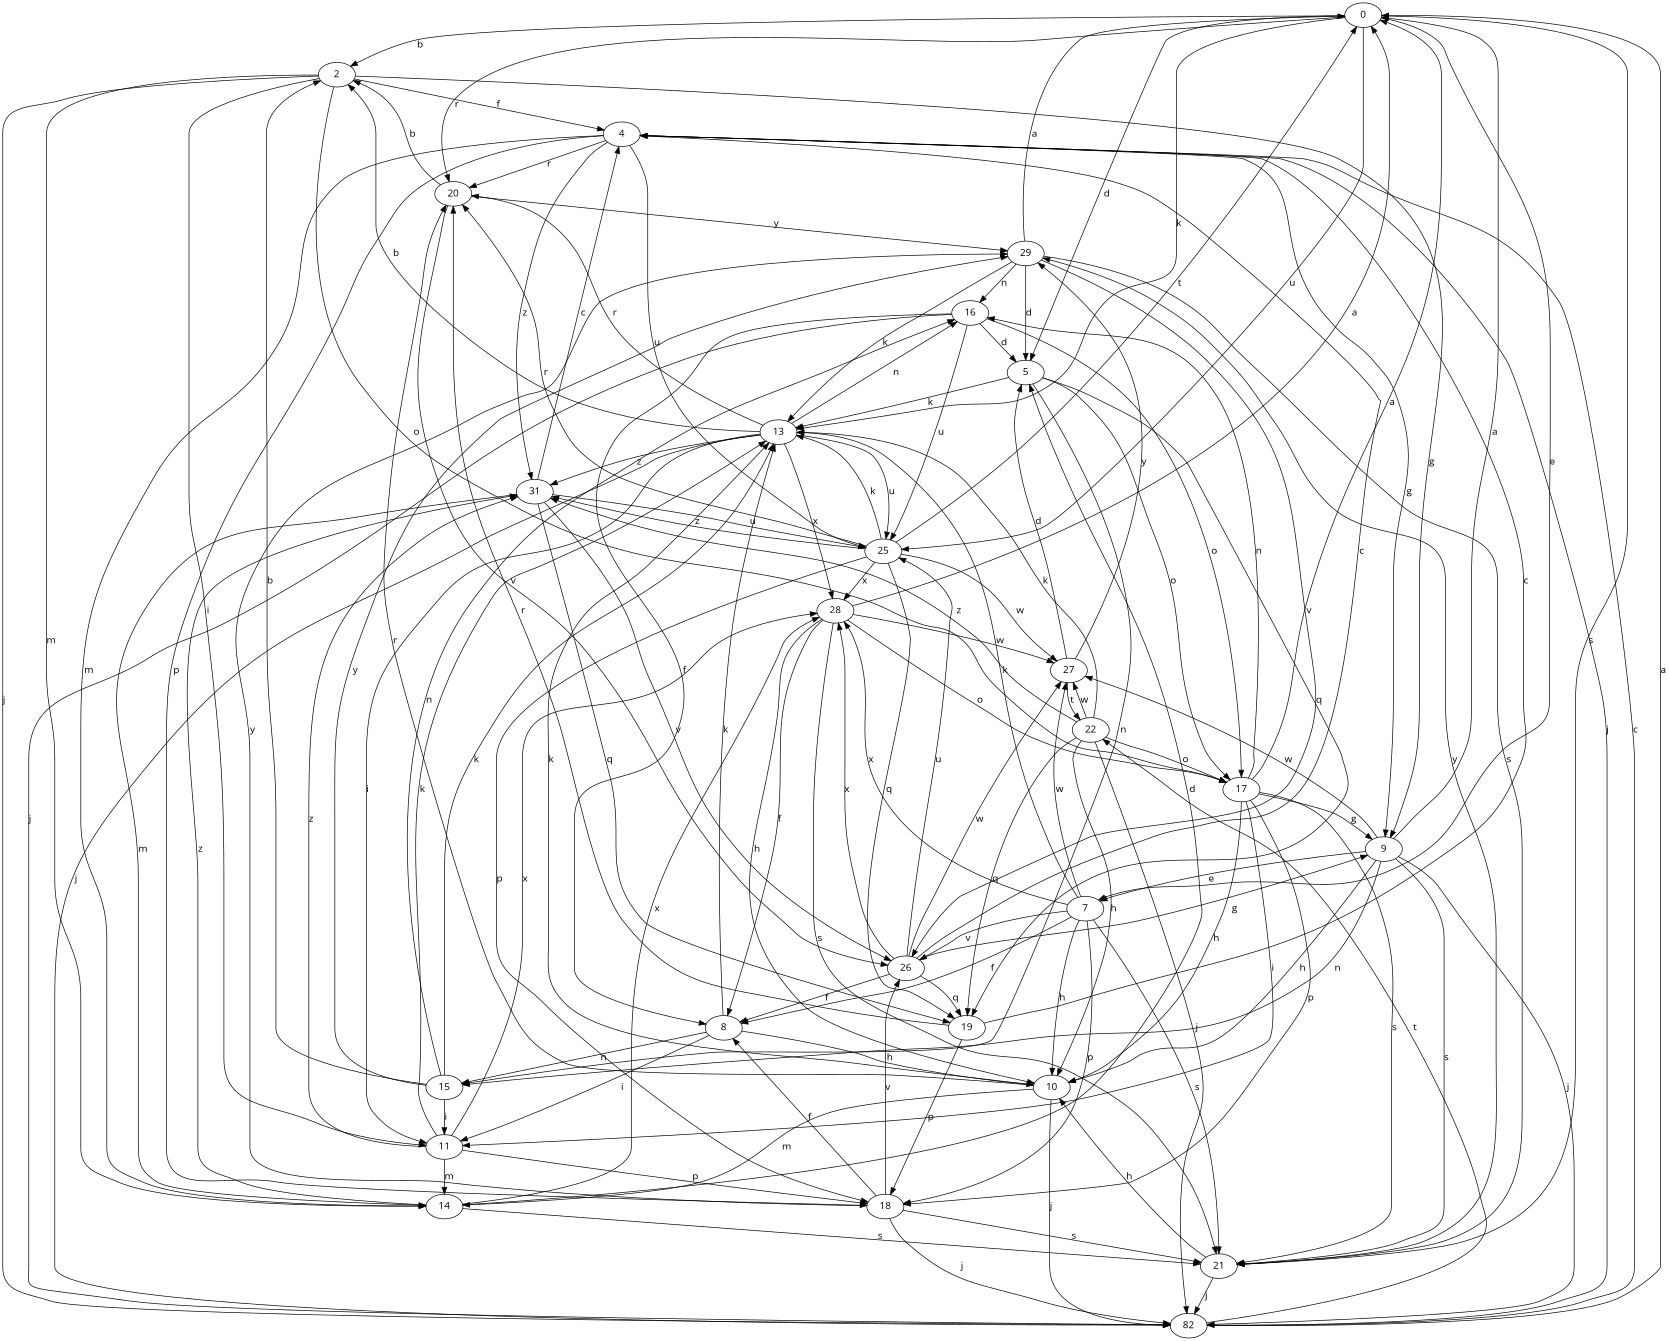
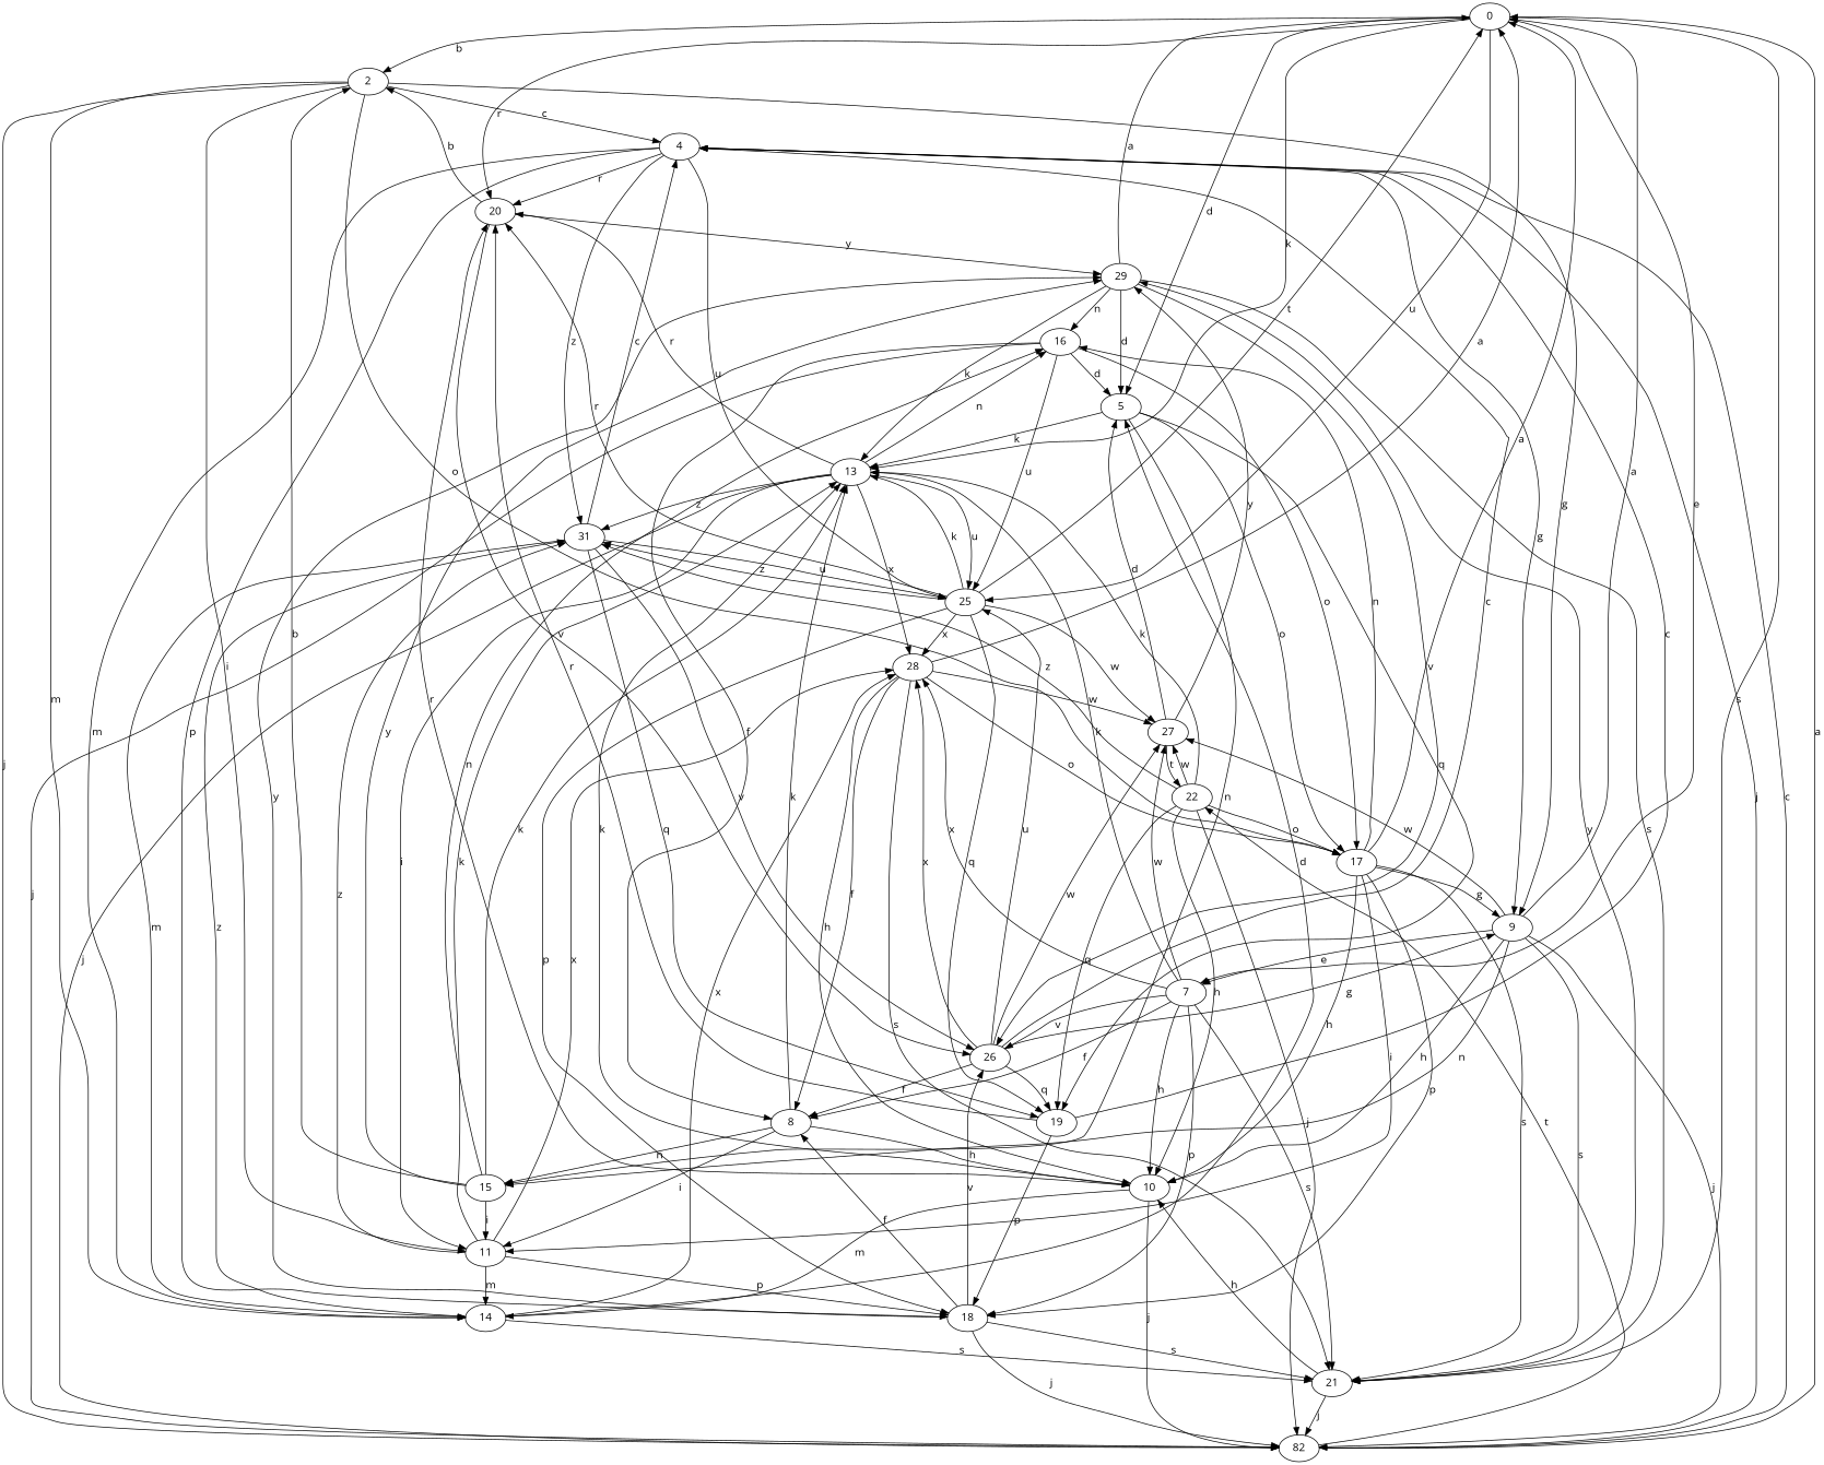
  strict digraph {
    fontname="Open Sans"
    node [fontname="Open Sans"]
    edge [fontname="Open Sans"]
    0
    2
    5
    7
    13
    20
    21
    25
    4
    9
    11
    n12 [label=82]
    14
    17
    15
    19
    18
    8
    10
    26
    27
    28
    31
    16
    29
    22
    0 -> 2 [label=b]
    0 -> 5 [label=d]
    0 -> 7 [label=e]
    0 -> 13 [label=k]
    0 -> 20 [label=r]
    0 -> 21 [label=s]
    0 -> 25 [label=u]
-   2 -> 4 [label=f]
+   2 -> 4 [label=c]
    2 -> 9 [label=g]
    2 -> 11 [label=i]
    2 -> n12 [label=j]
    2 -> 14 [label=m]
    2 -> 17 [label=o]
    5 -> 13 [label=k]
    5 -> 17 [label=o]
    5 -> 15 [label=n]
    5 -> 19 [label=q]
    7 -> 13 [label=k]
    7 -> 21 [label=s]
    7 -> 18 [label=p]
    7 -> 8 [label=f]
    7 -> 10 [label=h]
    7 -> 26 [label=v]
    7 -> 27 [label=w]
    7 -> 28 [label=x]
-   13 -> 2 [label=b]
    13 -> 20 [label=r]
    13 -> 25 [label=u]
    13 -> 11 [label=i]
    13 -> n12 [label=j]
    13 -> 28 [label=x]
    13 -> 31 [label=z]
    13 -> 16 [label=n]
    20 -> 2 [label=b]
    20 -> 26 [label=v]
    20 -> 29 [label=y]
    21 -> n12 [label=j]
    21 -> 10 [label=h]
    21 -> 29 [label=y]
    25 -> 0 [label=t]
    25 -> 13 [label=k]
    25 -> 20 [label=r]
    25 -> 19 [label=q]
    25 -> 18 [label=p]
    25 -> 27 [label=w]
    25 -> 28 [label=x]
    25 -> 31 [label=z]
    4 -> 20 [label=r]
    4 -> 25 [label=u]
    4 -> 9 [label=g]
    4 -> n12 [label=j]
    4 -> 14 [label=m]
    4 -> 18 [label=p]
    4 -> 31 [label=z]
    9 -> 0 [label=a]
    9 -> 7 [label=e]
    9 -> 21 [label=s]
    9 -> n12 [label=j]
    9 -> 15 [label=n]
    9 -> 10 [label=h]
    9 -> 27 [label=w]
    11 -> 13 [label=k]
    11 -> 14 [label=m]
    11 -> 18 [label=p]
    11 -> 28 [label=x]
    11 -> 31 [label=z]
    n12 -> 0 [label=a]
    n12 -> 4 [label=c]
    n12 -> 22 [label=t]
    14 -> 5 [label=d]
    14 -> 21 [label=s]
    14 -> 28 [label=x]
    14 -> 31 [label=z]
    17 -> 0 [label=a]
    17 -> 21 [label=s]
    17 -> 9 [label=g]
    17 -> 11 [label=i]
    17 -> 18 [label=p]
    17 -> 10 [label=h]
    17 -> 16 [label=n]
    15 -> 2 [label=b]
    15 -> 13 [label=k]
    15 -> 11 [label=i]
    15 -> 16 [label=n]
    15 -> 29 [label=y]
    19 -> 20 [label=r]
    19 -> 4 [label=c]
    19 -> 18 [label=p]
    18 -> 21 [label=s]
    18 -> n12 [label=j]
    18 -> 8 [label=f]
    18 -> 26 [label=v]
    18 -> 29 [label=y]
    8 -> 13 [label=k]
    8 -> 11 [label=i]
    8 -> 15 [label=n]
    8 -> 10 [label=h]
    10 -> 13 [label=k]
    10 -> 20 [label=r]
    10 -> n12 [label=j]
    10 -> 14 [label=m]
    26 -> 25 [label=u]
    26 -> 4 [label=c]
    26 -> 9 [label=g]
    26 -> 19 [label=q]
    26 -> 8 [label=f]
    26 -> 27 [label=w]
    26 -> 28 [label=x]
    27 -> 5 [label=d]
    27 -> 29 [label=y]
    27 -> 22 [label=t]
    28 -> 0 [label=a]
    28 -> 21 [label=s]
    28 -> 17 [label=o]
    28 -> 8 [label=f]
    28 -> 10 [label=h]
    28 -> 27 [label=w]
    31 -> 25 [label=u]
    31 -> 4 [label=c]
    31 -> 14 [label=m]
    31 -> 19 [label=q]
    31 -> 26 [label=v]
    16 -> 5 [label=d]
    16 -> 25 [label=u]
    16 -> n12 [label=j]
    16 -> 17 [label=o]
    16 -> 8 [label=f]
    29 -> 0 [label=a]
    29 -> 5 [label=d]
    29 -> 13 [label=k]
    29 -> 21 [label=s]
    29 -> 26 [label=v]
    29 -> 16 [label=n]
    22 -> 13 [label=k]
    22 -> n12 [label=j]
    22 -> 17 [label=o]
    22 -> 19 [label=q]
    22 -> 10 [label=h]
    22 -> 27 [label=w]
    22 -> 31 [label=z]
  }
